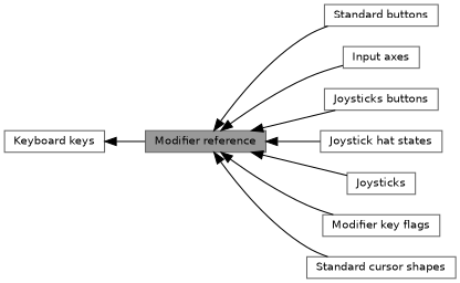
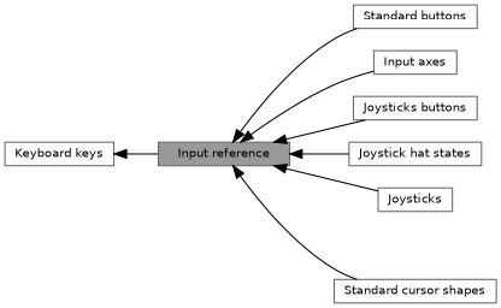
  digraph {
    rankdir=LR
    node [color=grey40 fillcolor=white fontname=Helvetica fontsize=10 shape=box style=filled]
    edge [dir=back fontname=Helvetica fontsize=10 labelfontname=Helvetica labelfontsize=10 shape=plaintext style=solid]
    n1 [height=0.2 label="Standard buttons" width=0.4]
    n2 [height=0.2 label="Input axes" width=0.4]
    n3 [height=0.2 label="Joysticks buttons" width=0.4]
    n4 [height=0.2 label="Joystick hat states" width=0.4]
-   n5 [color=gray40 fillcolor=grey60 fontcolor=black height=0.2 label="Modifier reference" width=0.4]
+   n5 [color=gray40 fillcolor=grey60 fontcolor=black height=0.2 label="Input reference" width=0.4]
    n6 [height=0.2 label=Joysticks width=0.4]
-   n7 [height=0.2 label="Modifier key flags" width=0.4]
    n8 [height=0.2 label="Standard cursor shapes" width=0.4]
    n9 [height=0.2 label="Keyboard keys" width=0.4]
    n5 -> n1
    n5 -> n2
    n5 -> n3
    n5 -> n4
    n5 -> n6
-   n5 -> n7
    n5 -> n8
    n9 -> n5
  }
